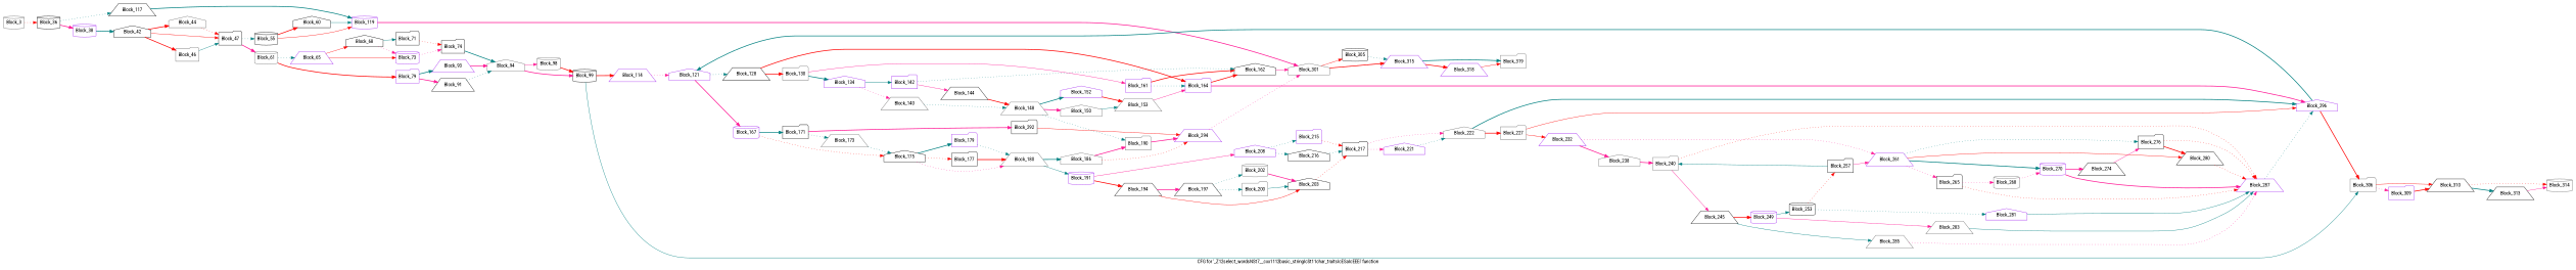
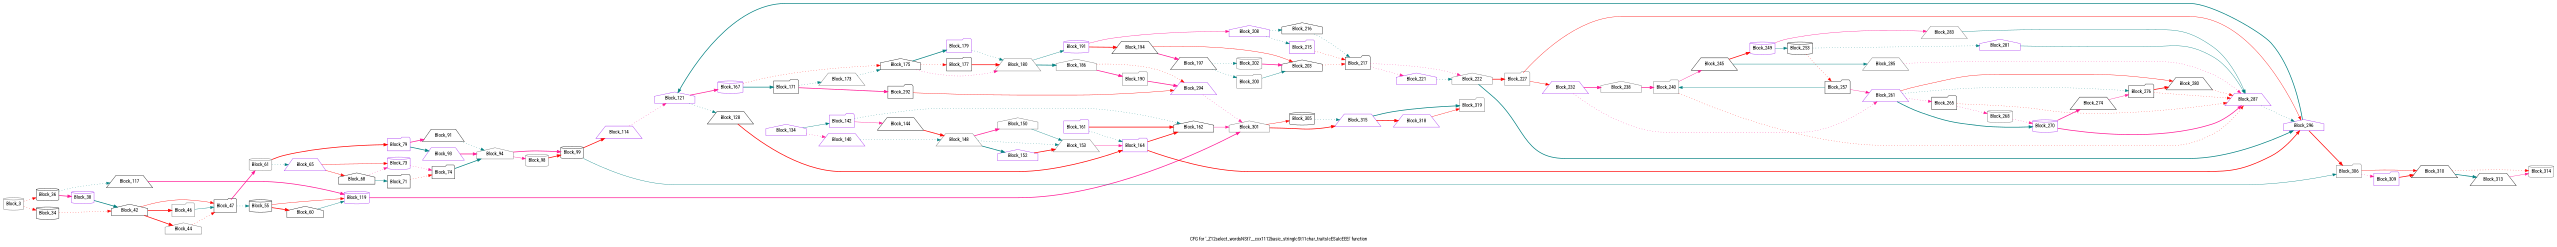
  digraph {
    fontname="Roboto Condensed"
    label="CFG for '_Z12select_wordsNSt7__cxx1112basic_stringIcSt11char_traitsIcESaIcEEEi' function"
    rankdir=LR
    node [color=black fontname="Roboto Condensed" shape=trapezium]
    edge [color=red fontname="Roboto Condensed" style=bold]
    n1 [color=gray40 label=Block_3 shape=cylinder]
    n2 [label=Block_36 shape=cylinder]
+   n3 [label=Block_34 shape=cylinder]
    n4 [color=purple label=Block_38 shape=cylinder]
    n5 [label=Block_117]
    n6 [label=Block_42 shape=house]
    n7 [color=purple label=Block_119 shape=cylinder]
    n8 [color=gray40 label=Block_46 shape=folder]
    n9 [color=gray40 label=Block_44 shape=house]
    n10 [label=Block_47 shape=folder]
    n11 [color=gray40 label=Block_61 shape=cylinder]
    n12 [label=Block_55 shape=cylinder]
    n13 [color=gray40 label=Block_301 shape=house]
    n14 [color=purple label=Block_65]
    n15 [color=purple label=Block_79 shape=folder]
    n16 [label=Block_60 shape=house]
    n17 [label=Block_68 shape=house]
    n18 [color=purple label=Block_73 shape=cylinder]
    n19 [color=purple label=Block_93]
    n20 [label=Block_91]
    n21 [color=purple label=Block_315]
    n22 [label=Block_305 shape=cylinder]
    n23 [label=Block_74 shape=folder]
    n24 [color=gray40 label=Block_94 shape=house]
    n25 [label=Block_71 shape=folder]
    n26 [label=Block_99 shape=cylinder]
    n27 [color=gray40 label=Block_98 shape=cylinder]
    n28 [color=gray40 label=Block_306 shape=folder]
    n29 [color=purple label=Block_114]
    n30 [label=Block_310]
    n31 [color=purple label=Block_309 shape=folder]
    n32 [color=purple label=Block_121 shape=house]
    n33 [color=gray40 label=Block_314 shape=cylinder]
    n34 [label=Block_313]
    n35 [label=Block_128]
    n36 [color=purple label=Block_167 shape=cylinder]
-   n37 [color=gray40 label=Block_130 shape=folder]
    n38 [color=purple label=Block_164 shape=folder]
    n39 [label=Block_171 shape=folder]
    n40 [label=Block_175 shape=house]
    n41 [color=gray40 label=Block_319 shape=folder]
    n42 [color=purple label=Block_318]
    n43 [color=purple label=Block_161 shape=folder]
    n44 [color=purple label=Block_134 shape=house]
    n45 [label=Block_162 shape=house]
    n46 [color=purple label=Block_296 shape=house]
    n47 [color=gray40 label=Block_173]
    n48 [label=Block_292 shape=folder]
    n49 [color=purple label=Block_179 shape=folder]
    n50 [label=Block_177 shape=folder]
    n51 [color=gray40 label=Block_180]
    n52 [color=purple label=Block_142 shape=folder]
-   n53 [color=gray40 label=Block_140]
+   n53 [color=purple label=Block_140]
    n54 [label=Block_144]
    n55 [color=gray40 label=Block_148]
    n56 [color=purple label=Block_152 shape=house]
    n57 [color=gray40 label=Block_150 shape=house]
    n58 [color=gray40 label=Block_153]
    n59 [color=purple label=Block_294]
    n60 [color=purple label=Block_191 shape=cylinder]
    n61 [color=gray40 label=Block_186 shape=house]
    n62 [label=Block_194]
    n63 [color=purple label=Block_208 shape=house]
    n64 [color=gray40 label=Block_190 shape=folder]
    n65 [label=Block_203 shape=house]
    n66 [label=Block_197]
    n67 [label=Block_216 shape=house]
    n68 [color=purple label=Block_215 shape=folder]
    n69 [label=Block_217 shape=folder]
    n70 [color=gray40 label=Block_200 shape=folder]
    n71 [color=gray40 label=Block_202 shape=cylinder]
    n72 [color=gray40 label=Block_222 shape=house]
    n73 [color=purple label=Block_221 shape=house]
    n74 [color=gray40 label=Block_227 shape=folder]
    n75 [color=purple label=Block_232]
    n76 [color=gray40 label=Block_238 shape=house]
    n77 [color=purple label=Block_261]
    n78 [color=gray40 label=Block_240 shape=folder]
    n79 [label=Block_280]
    n80 [label=Block_265 shape=folder]
    n81 [color=purple label=Block_270 shape=cylinder]
    n82 [label=Block_276 shape=folder]
    n83 [color=purple label=Block_287]
    n84 [label=Block_245]
    n85 [color=gray40 label=Block_268 shape=cylinder]
    n86 [label=Block_274]
    n87 [color=gray40 label=Block_285]
    n88 [color=purple label=Block_249 shape=cylinder]
    n89 [color=gray40 label=Block_283]
    n90 [label=Block_253 shape=cylinder]
    n91 [color=purple label=Block_281 shape=house]
    n92 [label=Block_257 shape=folder]
    n1 -> n2 [style=dotted tailport=s0]
+   n1 -> n3 [style=dotted tailport=s1]
    n2 -> n4 [color=deeppink]
    n2 -> n5 [color=teal style=dotted]
+   n3 -> n6 [style=dotted]
    n4 -> n6 [color=teal]
-   n5 -> n7 [color=teal]
+   n5 -> n7 [color=deeppink]
    n6 -> n8 [tailport=s0]
    n6 -> n9 [tailport=s1]
    n6 -> n10 [style=solid tailport=s2]
    n7 -> n13 [color=deeppink]
    n8 -> n10 [color=teal style=solid]
    n9 -> n10 [style=dotted]
    n10 -> n11 [color=deeppink]
    n10 -> n12 [color=teal style=dotted]
    n11 -> n14 [color=teal style=dotted tailport=s0]
    n11 -> n15 [tailport=s1]
    n12 -> n7 [style=solid tailport=s0]
    n12 -> n16 [tailport=s1]
    n13 -> n21 [tailport=s0]
    n13 -> n22 [style=solid tailport=s1]
    n14 -> n17 [style=solid tailport=s1]
    n14 -> n18 [style=solid tailport=s0]
    n15 -> n19 [color=teal tailport=s0]
    n15 -> n20 [color=deeppink tailport=s1]
    n16 -> n7 [color=teal style=solid]
    n17 -> n18 [color=deeppink style=dotted tailport=s1]
    n17 -> n25 [color=teal style=solid tailport=s0]
    n18 -> n23 [color=deeppink style=dotted]
    n19 -> n24 [color=deeppink]
    n20 -> n24 [color=teal style=dotted]
    n21 -> n41 [color=teal tailport=s0]
    n21 -> n42 [tailport=s1]
    n22 -> n21 [color=teal style=dotted]
    n23 -> n24 [color=teal]
    n24 -> n26 [color=deeppink tailport=s0]
    n24 -> n27 [color=deeppink style=solid tailport=s1]
    n25 -> n23 [style=dotted]
    n26 -> n28 [color=teal style=solid tailport=s0]
    n26 -> n29 [tailport=s1]
    n27 -> n26
    n28 -> n30 [style=solid tailport=s0]
    n28 -> n31 [color=deeppink style=dotted tailport=s1]
    n29 -> n32 [color=deeppink style=dotted]
    n30 -> n33 [style=dotted tailport=s0]
    n30 -> n34 [color=teal tailport=s1]
    n31 -> n30
    n32 -> n35 [color=teal style=dotted tailport=s0]
    n32 -> n36 [color=deeppink tailport=s1]
    n34 -> n33 [color=deeppink style=solid]
-   n35 -> n37 [tailport=s0]
    n35 -> n38 [tailport=s1]
    n36 -> n39 [color=teal tailport=s0]
    n36 -> n40 [style=dotted tailport=s1]
-   n37 -> n43 [color=deeppink style=solid tailport=s0]
-   n37 -> n44 [color=teal tailport=s1]
    n38 -> n45
-   n38 -> n46 [color=deeppink]
+   n38 -> n46
    n39 -> n47 [color=teal style=dotted]
    n39 -> n48 [color=deeppink]
    n40 -> n49 [color=teal tailport=s0]
    n40 -> n50 [style=dotted tailport=s1]
    n40 -> n51 [color=deeppink style=dotted tailport=s2]
    n42 -> n41 [style=solid]
    n43 -> n38 [color=teal style=dotted]
    n43 -> n45
    n44 -> n52 [color=teal style=solid tailport=s0]
    n44 -> n53 [color=deeppink style=dotted tailport=s1]
    n45 -> n13 [color=deeppink style=solid]
    n46 -> n28 [tailport=s1]
    n46 -> n32 [color=teal tailport=s0]
    n47 -> n40 [color=teal style=dotted]
    n48 -> n59 [style=solid]
    n49 -> n51 [color=teal style=dotted]
    n50 -> n51
    n51 -> n60 [color=teal style=solid]
    n51 -> n61 [color=teal]
    n52 -> n45 [color=teal style=dotted]
    n52 -> n54 [color=deeppink style=solid]
    n53 -> n55 [color=teal style=dotted]
    n54 -> n55
    n55 -> n56 [color=teal tailport=s0]
    n55 -> n57 [color=deeppink tailport=s1]
-   n55 -> n64 [color=teal style=dotted tailport=s2]
+   n55 -> n58 [color=teal style=dotted tailport=s2]
    n56 -> n58
    n57 -> n58 [color=teal style=solid]
    n58 -> n38 [color=deeppink style=solid]
    n59 -> n13 [color=deeppink style=dotted]
    n60 -> n62 [tailport=s0]
    n60 -> n63 [color=deeppink style=solid tailport=s1]
    n61 -> n59 [style=dotted tailport=s0]
    n61 -> n64 [color=deeppink tailport=s1]
    n62 -> n65 [style=solid tailport=s0]
    n62 -> n66 [color=deeppink tailport=s1]
    n63 -> n67 [color=teal style=dotted tailport=s0]
    n63 -> n68 [color=teal style=dotted tailport=s1]
    n64 -> n59 [color=deeppink]
    n65 -> n69 [style=dotted]
    n66 -> n70 [color=teal style=dotted tailport=s0]
    n66 -> n71 [color=teal style=dotted tailport=s1]
    n67 -> n69 [color=teal style=dotted]
    n68 -> n69 [style=dotted]
    n69 -> n72 [color=deeppink style=dotted tailport=s0]
    n69 -> n73 [color=deeppink style=dotted tailport=s1]
    n70 -> n65 [color=teal style=solid]
    n71 -> n65 [color=deeppink]
    n72 -> n46 [color=teal tailport=s1]
    n72 -> n74 [tailport=s0]
    n73 -> n72 [color=teal style=dotted]
    n74 -> n46 [style=solid tailport=s1]
    n74 -> n75 [style=solid tailport=s0]
    n75 -> n76 [color=deeppink tailport=s0]
    n75 -> n77 [color=deeppink style=dotted tailport=s1]
    n76 -> n78 [color=deeppink]
    n77 -> n79 [style=solid tailport=s0]
    n77 -> n80 [color=deeppink style=dotted tailport=s1]
    n77 -> n81 [color=teal tailport=s2]
    n77 -> n82 [color=teal style=dotted tailport=s3]
    n78 -> n83 [style=dotted tailport=s0]
    n78 -> n84 [color=deeppink style=solid tailport=s1]
    n79 -> n83 [style=dotted]
    n80 -> n83 [style=dotted tailport=s0]
    n80 -> n85 [color=deeppink style=dotted tailport=s1]
    n81 -> n83 [color=deeppink tailport=s0]
    n81 -> n86 [color=deeppink tailport=s1]
    n82 -> n79 [tailport=s1]
    n82 -> n83 [style=dotted tailport=s0]
    n83 -> n46 [color=teal style=dotted]
    n84 -> n87 [color=teal style=solid tailport=s0]
    n84 -> n88 [tailport=s1]
    n85 -> n81 [color=deeppink style=dotted]
    n86 -> n82 [color=deeppink style=solid]
    n87 -> n83 [color=deeppink style=dotted]
    n88 -> n89 [color=deeppink style=solid tailport=s0]
    n88 -> n90 [color=teal style=solid tailport=s1]
    n89 -> n83 [color=teal style=solid]
    n90 -> n91 [color=teal style=dotted tailport=s0]
    n90 -> n92 [style=dotted tailport=s1]
    n91 -> n83 [color=teal style=solid]
    n92 -> n77 [color=deeppink style=solid tailport=s1]
    n92 -> n78 [color=teal style=solid tailport=s0]
  }
